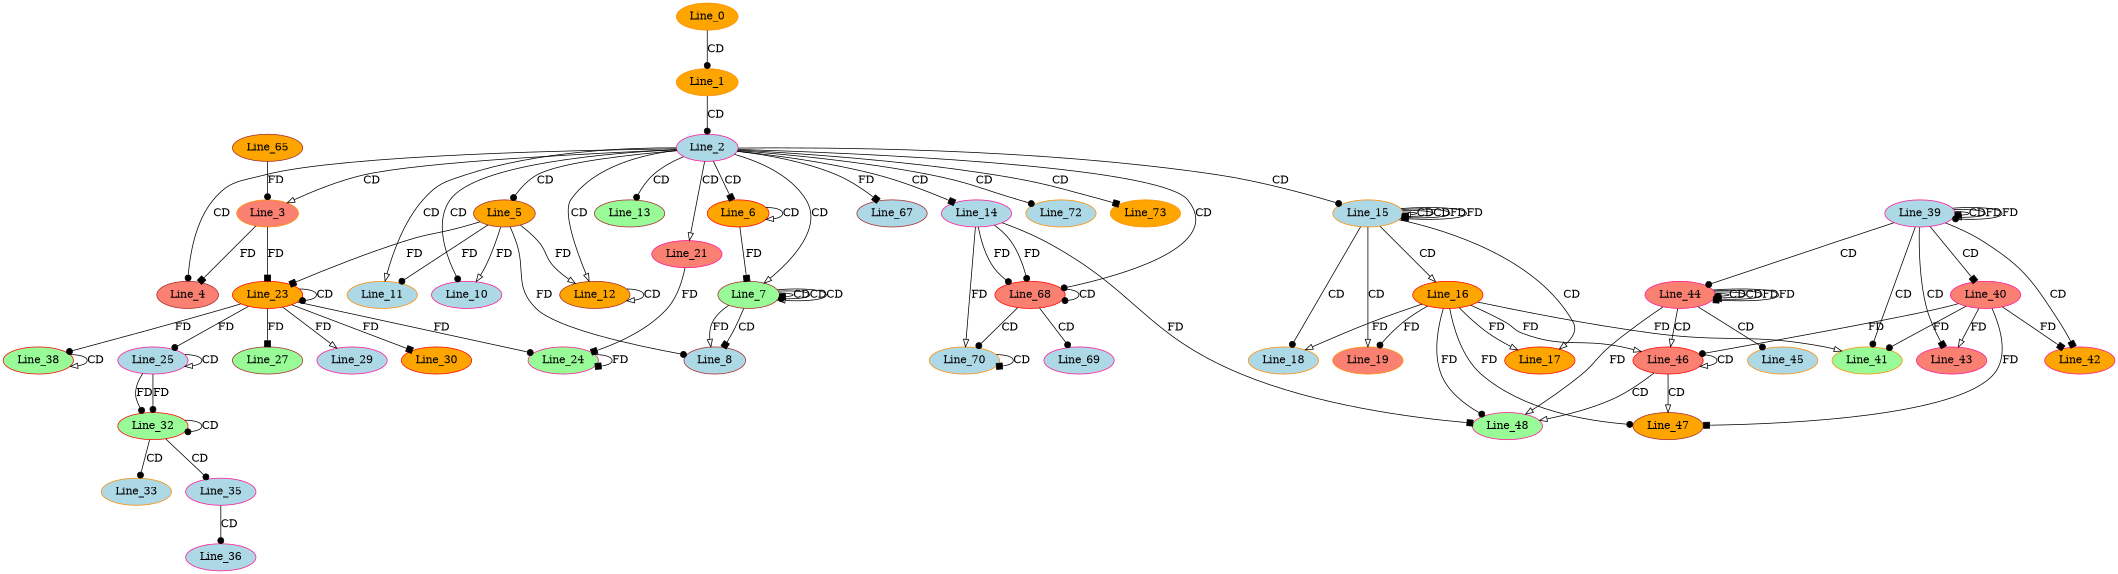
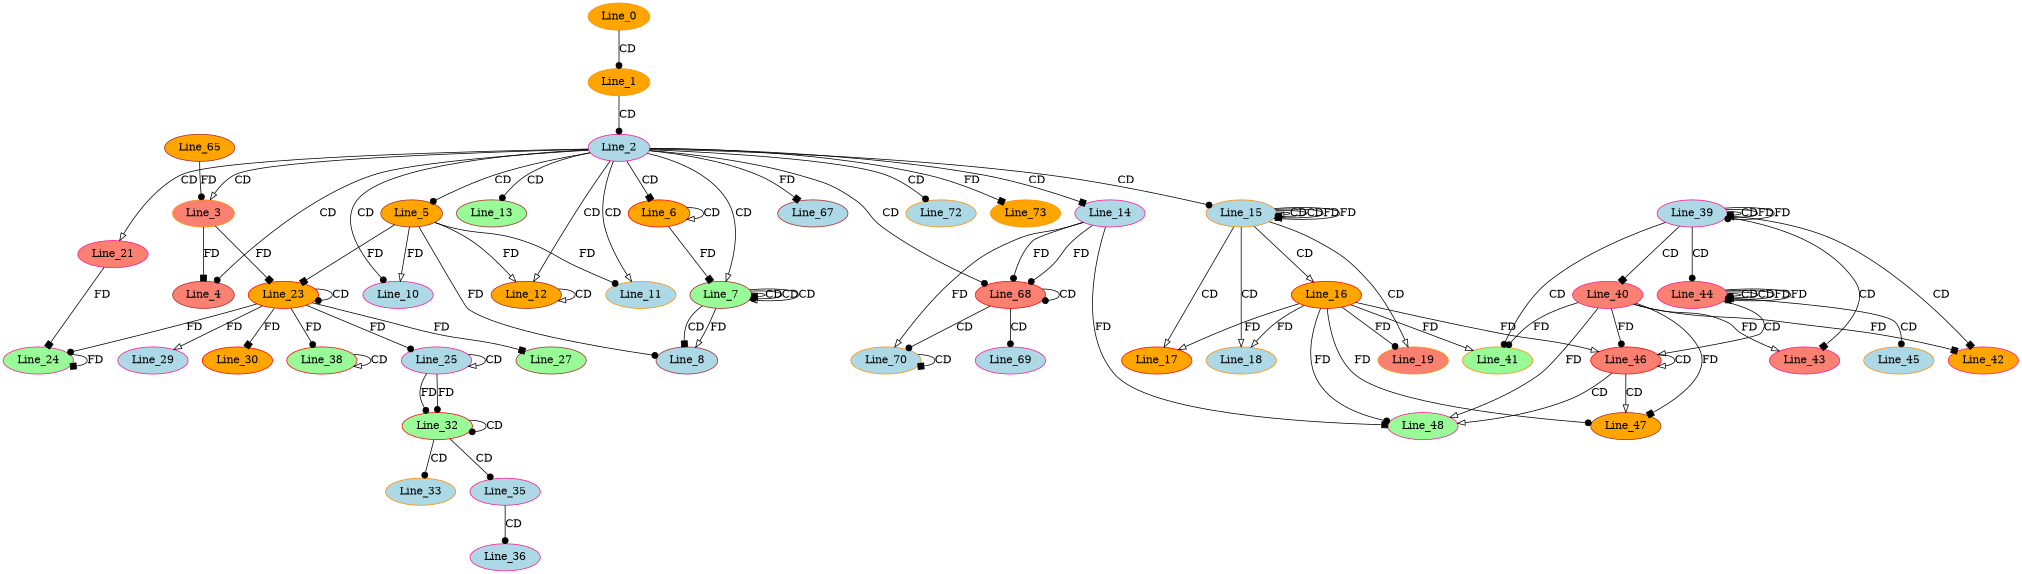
  digraph {
    node [color=deeppink fillcolor=lightblue style=filled]
    edge [arrowhead=dot]
    Line_0 [color=darkorange fillcolor=orange]
    Line_1 [color=darkorange fillcolor=orange]
    Line_2
    Line_3 [color=darkorange fillcolor=salmon]
    Line_4 [color=brown fillcolor=salmon]
    Line_5 [color=brown fillcolor=orange]
    Line_6 [color=red fillcolor=orange]
    Line_7 [color=brown fillcolor=palegreen]
    Line_10
    Line_11 [color=darkorange]
    Line_12 [color=brown fillcolor=orange]
    Line_13 [color=brown fillcolor=palegreen]
    Line_14
    Line_15 [color=darkorange]
    Line_21 [fillcolor=salmon]
    Line_67 [color=brown]
    Line_68 [color=red fillcolor=salmon]
    Line_72 [color=darkorange]
    Line_73 [color=darkorange fillcolor=orange]
    Line_23 [color=red fillcolor=orange]
    Line_8 [color=brown]
    Line_48 [fillcolor=palegreen]
    Line_70 [color=darkorange]
    Line_16 [color=red fillcolor=orange]
    Line_17 [color=red fillcolor=orange]
    Line_18 [color=darkorange]
    Line_19 [color=darkorange fillcolor=salmon]
    Line_24 [fillcolor=palegreen]
    Line_69
    Line_25
    Line_27 [color=brown fillcolor=palegreen]
    Line_29
    Line_30 [color=red fillcolor=orange]
    Line_38 [color=red fillcolor=palegreen]
    Line_65 [color=brown fillcolor=orange]
    Line_41 [color=darkorange fillcolor=palegreen]
    Line_46 [color=red fillcolor=salmon]
    Line_47 [color=brown fillcolor=orange]
    Line_32 [color=red fillcolor=palegreen]
    Line_33 [color=darkorange]
    Line_35
    Line_36
    Line_39
    Line_40 [fillcolor=salmon]
    Line_42 [fillcolor=orange]
    Line_43 [fillcolor=salmon]
    Line_44 [fillcolor=salmon]
    Line_45 [color=darkorange]
    Line_0 -> Line_1 [label=CD]
    Line_1 -> Line_2 [label=CD]
    Line_2 -> Line_3 [arrowhead=onormal label=CD]
    Line_2 -> Line_4 [label=CD]
    Line_2 -> Line_5 [label=CD]
    Line_2 -> Line_6 [arrowhead=box label=CD]
    Line_2 -> Line_7 [arrowhead=onormal label=CD]
    Line_2 -> Line_10 [label=CD]
    Line_2 -> Line_11 [arrowhead=onormal label=CD]
    Line_2 -> Line_12 [arrowhead=onormal label=CD]
    Line_2 -> Line_13 [label=CD]
    Line_2 -> Line_14 [arrowhead=box label=CD]
    Line_2 -> Line_15 [label=CD]
    Line_2 -> Line_21 [arrowhead=onormal label=CD]
    Line_2 -> Line_67 [arrowhead=box label=FD]
    Line_2 -> Line_68 [label=CD]
    Line_2 -> Line_72 [label=CD]
-   Line_2 -> Line_73 [arrowhead=box label=CD]
+   Line_2 -> Line_73 [arrowhead=box label=FD]
    Line_3 -> Line_4 [arrowhead=box label=FD]
    Line_3 -> Line_23 [arrowhead=box label=FD]
    Line_5 -> Line_10 [arrowhead=onormal label=FD]
    Line_5 -> Line_11 [label=FD]
    Line_5 -> Line_12 [arrowhead=onormal label=FD]
    Line_5 -> Line_23 [arrowhead=box label=FD]
    Line_5 -> Line_8 [label=FD]
    Line_6 -> Line_6 [arrowhead=onormal label=CD]
    Line_6 -> Line_7 [arrowhead=box label=FD]
    Line_7 -> Line_7 [arrowhead=box label=CD]
    Line_7 -> Line_7 [label=CD]
    Line_7 -> Line_7 [arrowhead=onormal label=CD]
    Line_7 -> Line_8 [arrowhead=box label=CD]
    Line_7 -> Line_8 [arrowhead=onormal label=FD]
    Line_12 -> Line_12 [arrowhead=onormal label=CD]
    Line_14 -> Line_68 [label=FD]
    Line_14 -> Line_68 [label=FD]
    Line_14 -> Line_48 [arrowhead=box label=FD]
    Line_14 -> Line_70 [arrowhead=onormal label=FD]
    Line_15 -> Line_15 [arrowhead=onormal label=CD]
    Line_15 -> Line_15 [arrowhead=box label=CD]
    Line_15 -> Line_15 [arrowhead=box label=FD]
    Line_15 -> Line_15 [arrowhead=onormal label=FD]
    Line_15 -> Line_16 [arrowhead=onormal label=CD]
    Line_15 -> Line_17 [arrowhead=onormal label=CD]
-   Line_15 -> Line_18 [label=CD]
+   Line_15 -> Line_18 [arrowhead=onormal label=CD]
    Line_15 -> Line_19 [arrowhead=onormal label=CD]
    Line_21 -> Line_24 [arrowhead=box label=FD]
    Line_68 -> Line_68 [label=CD]
    Line_68 -> Line_70 [label=CD]
    Line_68 -> Line_69 [label=CD]
    Line_23 -> Line_23 [label=CD]
    Line_23 -> Line_24 [label=FD]
    Line_23 -> Line_25 [label=FD]
    Line_23 -> Line_27 [arrowhead=box label=FD]
    Line_23 -> Line_29 [arrowhead=onormal label=FD]
    Line_23 -> Line_30 [arrowhead=box label=FD]
    Line_23 -> Line_38 [label=FD]
    Line_70 -> Line_70 [arrowhead=box label=CD]
    Line_16 -> Line_48 [label=FD]
    Line_16 -> Line_17 [arrowhead=onormal label=FD]
    Line_16 -> Line_18 [arrowhead=onormal label=FD]
    Line_16 -> Line_19 [label=FD]
    Line_16 -> Line_41 [arrowhead=onormal label=FD]
    Line_16 -> Line_46 [arrowhead=onormal label=FD]
    Line_16 -> Line_47 [label=FD]
    Line_24 -> Line_24 [arrowhead=box label=FD]
    Line_25 -> Line_25 [arrowhead=onormal label=CD]
    Line_25 -> Line_32 [label=FD]
    Line_25 -> Line_32 [label=FD]
    Line_38 -> Line_38 [arrowhead=onormal label=CD]
    Line_65 -> Line_3 [label=FD]
    Line_46 -> Line_48 [arrowhead=onormal label=CD]
    Line_46 -> Line_46 [arrowhead=onormal label=CD]
    Line_46 -> Line_47 [arrowhead=onormal label=CD]
    Line_32 -> Line_32 [label=CD]
    Line_32 -> Line_33 [label=CD]
    Line_32 -> Line_35 [label=CD]
    Line_35 -> Line_36 [label=CD]
    Line_39 -> Line_41 [label=CD]
    Line_39 -> Line_39 [arrowhead=box label=CD]
    Line_39 -> Line_39 [arrowhead=onormal label=FD]
    Line_39 -> Line_39 [label=FD]
    Line_39 -> Line_40 [arrowhead=box label=CD]
    Line_39 -> Line_42 [arrowhead=box label=CD]
    Line_39 -> Line_43 [arrowhead=box label=CD]
    Line_39 -> Line_44 [label=CD]
-   Line_44 -> Line_48 [arrowhead=onormal label=FD]
+   Line_40 -> Line_48 [arrowhead=onormal label=FD]
    Line_40 -> Line_41 [label=FD]
    Line_40 -> Line_46 [label=FD]
    Line_40 -> Line_47 [arrowhead=box label=FD]
    Line_40 -> Line_42 [arrowhead=box label=FD]
    Line_40 -> Line_43 [arrowhead=onormal label=FD]
    Line_44 -> Line_46 [arrowhead=onormal label=CD]
    Line_44 -> Line_44 [label=CD]
    Line_44 -> Line_44 [arrowhead=box label=CD]
    Line_44 -> Line_44 [arrowhead=onormal label=FD]
    Line_44 -> Line_44 [arrowhead=box label=FD]
    Line_44 -> Line_45 [label=CD]
  }
